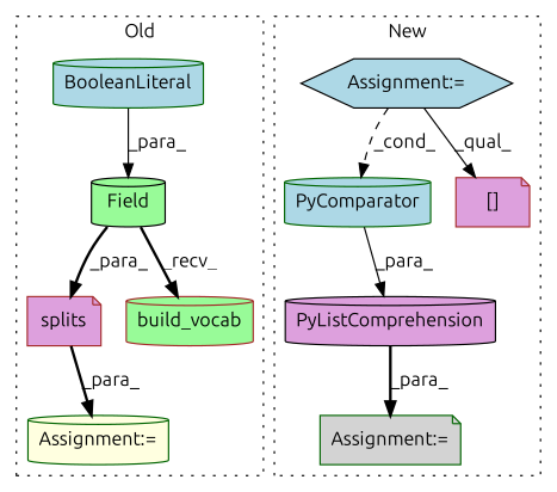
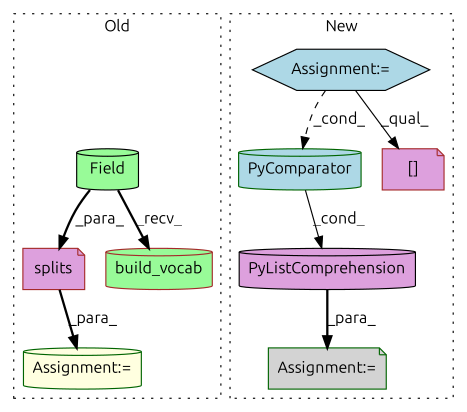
  digraph {
    fontname=Ubuntu
    node [a=32 color=darkgreen fillcolor=plum fontname=Ubuntu l=26 s=1129 shape=cylinder style=filled]
    edge [fontname=Ubuntu style=bold]
    n1 [color=black fillcolor=palegreen l="6,1" label=Field s="377,416"]
    n2 [color=brown l="12,2" label=splits s="494,555" shape=note]
-   n3 [a=9 fillcolor=lightblue l=4 label=BooleanLiteral s=412]
    n4 [color=brown fillcolor=palegreen l="12,1" label=build_vocab s="602,626"]
    n5 [a=7 fillcolor=lightyellow l=2 label="Assignment:=" s=483]
    n6 [a=109 color=black l=148 label=PyListComprehension s=1015]
    n7 [a=113 fillcolor=lightblue label=PyComparator]
    n8 [a=7 fillcolor=lightgrey l=12 label="Assignment:=" s=1003 shape=note]
    n9 [a=7 color=black fillcolor=lightblue label="Assignment:=" shape=hexagon]
    n10 [a=2 color=brown l="51,1" label="[]" s="1015,1067" shape=note]
    subgraph cluster_1 {
      label=Old
      style=dotted
      n1
      n2
-     n3
      n4
      n5
    }
    subgraph cluster_2 {
      label=New
      style=dotted
      n6
      n7
      n8
      n9
      n10
    }
    n1 -> n2 [label=_para_]
    n1 -> n4 [label=_recv_]
    n2 -> n5 [label=_para_]
-   n3 -> n1 [label=_para_ style=solid]
    n6 -> n8 [label=_para_]
-   n7 -> n6 [label=_para_ style=solid]
+   n7 -> n6 [label=_cond_ style=solid]
    n9 -> n7 [label=_cond_ style=dashed]
    n9 -> n10 [label=_qual_ style=solid]
  }
